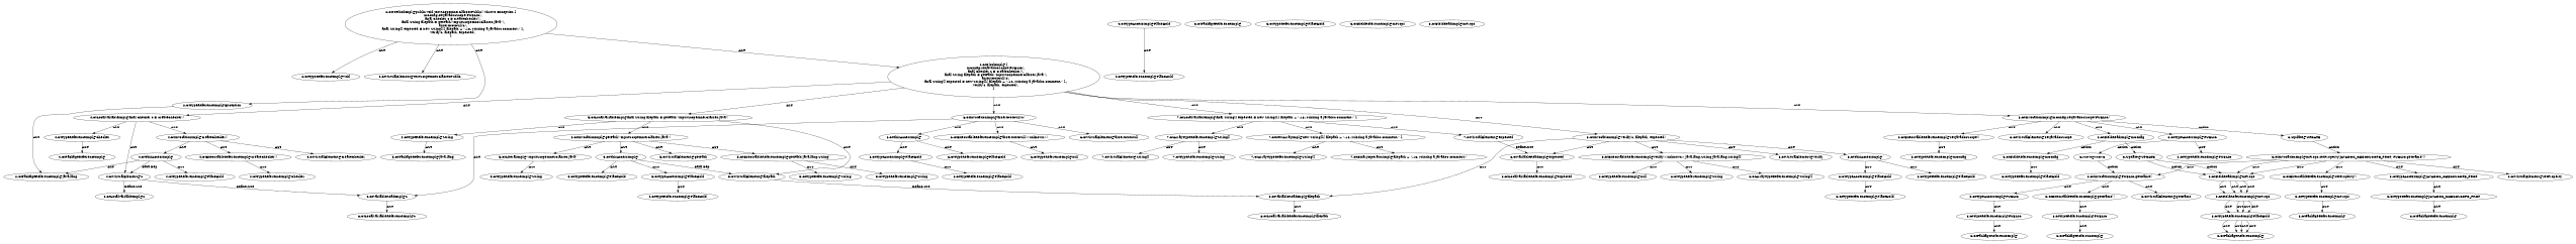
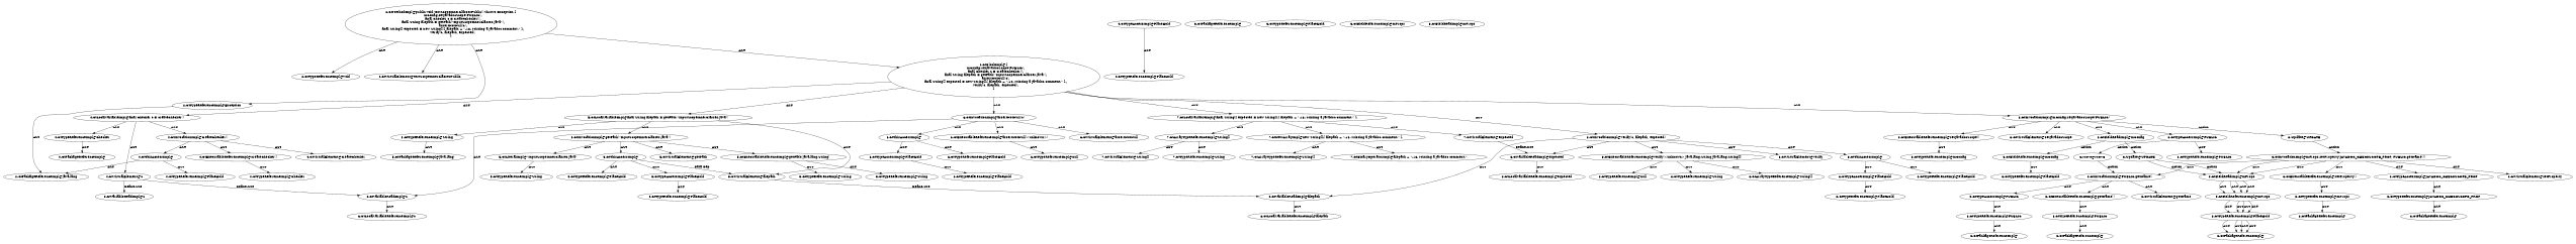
  digraph {
    node [shape=ellipse]
    n1 [label="2:CtTypeReferenceImpl@void"]
    n2 [label="2:CtVirtualElement@testScopeInnerClassesPublic"]
    n3 [label="2:CtTypeReferenceImpl@Exception"]
    n4 [label="2:CtPackageReferenceImpl@java.lang"]
    n5 [label="3:CtExecutableReferenceImpl@setJavadocScope()"]
    n6 [label="3:CtTypeReferenceImpl@mConfig"]
    n7 [label="3:CtVirtualElement@setJavadocScope"]
    n8 [label="3:CtFieldReferenceImpl@mConfig"]
    n9 [label="3:CtTypeReferenceImpl@PlaceHold"]
    n10 [label="3:CtFieldReadImpl@mConfig"]
    n11 [label="3:Update@UPDATE"]
    n12 [label="3:CtFieldReadImpl@mProps"]
    n13 [label="3:CtTypeAccessImpl@PUBLIC"]
    n14 [label="3:CtTypeReferenceImpl@PUBLIC"]
    n15 [label="3:Move@MOVE"]
    n16 [label="3:CtInvocationImpl@PUBLIC.getName()"]
    n17 [label="3:CtInvocationImpl@mConfig.setJavadocScope(PUBLIC)"]
    n18 [label="3:Update@UPDATE"]
    n19 [label="3:CtInvocationImpl@mProps.setProperty(JAVADOC_CHECKSCOPE_PROP, PUBLIC.getName())"]
    n20 [label="4:CtTypeReferenceImpl@Checker"]
    n21 [label="4:CtPackageReferenceImpl@"]
    n22 [label="4:CtExecutableReferenceImpl@createChecker()"]
    n23 [label="4:CtTypeReferenceImpl@Checker"]
    n24 [label="4:CtVirtualElement@createChecker"]
    n25 [label="4:CtTypeAccessImpl@PlaceHold"]
    n26 [label="4:CtTypeReferenceImpl@PlaceHold"]
    n27 [label="4:CtThisAccessImpl@"]
    n28 [label="4:CtTypeReferenceImpl@PlaceHold"]
    n29 [label="4:CtVirtualElement@c"]
    n30 [label="6:CtVariableReadImpl@c"]
-   n31 [label="8:CtLocalVariableImpl@c"]
+   n31 [label="8:CtVariableReadImpl@c"]
    n32 [label="4:CtInvocationImpl@createChecker()"]
    n33 [label="6:CtLocalVariableReferenceImpl@c"]
    n34 [label="4:CtLocalVariableImpl@final Checker c = createChecker()"]
    n35 [label="5:CtTypeReferenceImpl@String"]
    n36 [label="5:CtPackageReferenceImpl@java.lang"]
    n37 [label="5:CtExecutableReferenceImpl@getPath(java.lang.String)"]
    n38 [label="5:CtTypeReferenceImpl@String"]
    n39 [label="5:CtTypeReferenceImpl@String"]
    n40 [label="5:CtVirtualElement@getPath"]
    n41 [label="5:CtTypeAccessImpl@PlaceHold"]
    n42 [label="5:CtTypeReferenceImpl@PlaceHold"]
    n43 [label="5:CtThisAccessImpl@"]
    n44 [label="5:CtTypeReferenceImpl@PlaceHold"]
    n45 [label="5:CtVirtualElement@filepath"]
    n46 [label="8:CtVariableReadImpl@filepath"]
    n47 [label="5:CtLiteralImpl@\"InputScopeInnerClasses.java\""]
    n48 [label="5:CtTypeReferenceImpl@String"]
    n49 [label="5:CtInvocationImpl@getPath(\"InputScopeInnerClasses.java\")"]
    n50 [label="8:CtLocalVariableReferenceImpl@filepath"]
    n51 [label="5:CtLocalVariableImpl@final String filepath = getPath(\"InputScopeInnerClasses.java\")"]
    n52 [label="6:CtExecutableReferenceImpl@assertNotNull(<unknown>)"]
    n53 [label="6:CtTypeReferenceImpl@null"]
    n54 [label="6:CtVirtualElement@assertNotNull"]
    n55 [label="6:CtTypeAccessImpl@PlaceHold"]
    n56 [label="6:CtTypeReferenceImpl@PlaceHold"]
    n57 [label="6:CtThisAccessImpl@"]
    n58 [label="6:CtTypeReferenceImpl@PlaceHold"]
    n59 [label="6:CtInvocationImpl@assertNotNull(c)"]
    n60 [label="7:CtVirtualElement@String[]"]
    n61 [label="7:CtArrayTypeReferenceImpl@String[]"]
    n62 [label="7:CtTypeReferenceImpl@String"]
    n63 [label="7:CtNewArrayImpl@new String[]\{ filepath + \":18: Missing a Javadoc comment.\" \}"]
    n64 [label="7:CtArrayTypeReferenceImpl@String[]"]
    n65 [label="7:CtBinaryOperatorImpl@filepath + \":18: Missing a Javadoc comment.\""]
    n66 [label="7:CtVirtualElement@expected"]
    n67 [label="8:CtVariableReadImpl@expected"]
    n68 [label="8:CtLocalVariableReferenceImpl@expected"]
    n69 [label="7:CtLocalVariableImpl@final String[] expected = new String[]\{ filepath + \":18: Missing a Javadoc comment.\" \}"]
    n70 [label="8:CtExecutableReferenceImpl@verify(<unknown>,java.lang.String,java.lang.String[])"]
    n71 [label="8:CtTypeReferenceImpl@null"]
    n72 [label="8:CtTypeReferenceImpl@String"]
    n73 [label="8:CtArrayTypeReferenceImpl@String[]"]
    n74 [label="8:CtVirtualElement@verify"]
    n75 [label="8:CtTypeAccessImpl@PlaceHold"]
    n76 [label="8:CtTypeReferenceImpl@PlaceHold"]
    n77 [label="8:CtThisAccessImpl@"]
    n78 [label="8:CtTypeReferenceImpl@PlaceHold"]
    n79 [label="8:CtInvocationImpl@verify(c, filepath, expected)"]
    n80 [label="2:CtBlockImpl@\{\n    mConfig.setJavadocScope(PUBLIC);\n    final Checker c = createChecker();\n    final String filepath = getPath(\"InputScopeInnerClasses.java\");\n    assertNotNull(c);\n    final String[] expected = new String[]\{ filepath + \":18: Missing a Javadoc comment.\" \};\n    verify(c, filepath, expected);\n\}"]
    n81 [label="2:CtMethodImpl@public void testScopeInnerClassesPublic() throws Exception \{\n    mConfig.setJavadocScope(PUBLIC);\n    final Checker c = createChecker();\n    final String filepath = getPath(\"InputScopeInnerClasses.java\");\n    assertNotNull(c);\n    final String[] expected = new String[]\{ filepath + \":18: Missing a Javadoc comment.\" \};\n    verify(c, filepath, expected);\n\}"]
    n82 [label="3:CtExecutableReferenceImpl@setProperty()"]
    n83 [label="3:CtTypeAccessImpl@JAVADOC_CHECKSCOPE_PROP"]
    n84 [label="3:CtVirtualElement@setProperty"]
    n85 [label="3:CtPackageReferenceImpl@"]
    n86 [label="3:CtTypeReferenceImpl@PlaceHold"]
    n87 [label="3:CtFieldReferenceImpl@mProps"]
    n88 [label="3:CtFieldReadImpl@mProps"]
    n89 [label="3:CtPackageReferenceImpl@"]
    n90 [label="3:CtTypeReferenceImpl@mProps"]
    n91 [label="3:CtPackageReferenceImpl@"]
    n92 [label="3:CtTypeReferenceImpl@JAVADOC_CHECKSCOPE_PROP"]
    n93 [label="3:CtPackageReferenceImpl@"]
    n94 [label="3:CtTypeReferenceImpl@PUBLIC"]
    n95 [label="3:CtTypeAccessImpl@PUBLIC"]
    n96 [label="3:CtPackageReferenceImpl@"]
    n97 [label="3:CtTypeReferenceImpl@PUBLIC"]
    n98 [label="3:CtExecutableReferenceImpl@getName()"]
    n99 [label="3:CtVirtualElement@getName"]
    n100 [label="3:CtFieldReferenceImpl@mProps"]
    n101 [label="3:CtPackageReferenceImpl@"]
    n102 [label="3:CtTypeReferenceImpl@PlaceHold"]
    n3 -> n4 [label=AST]
    n5 -> n6 [label=AST]
    n8 -> n9 [label=AST]
    n10 -> n8 [label=Action]
    n10 -> n11 [label=Action]
    n11 -> n12 [label=Action]
    n11 -> n12 [label=Action]
    n12 -> n100 [label=AST]
    n12 -> n100 [label=AST]
    n12 -> n100 [label=AST]
    n12 -> n100 [label=AST]
    n13 -> n14 [label=AST]
    n13 -> n15 [label=Action]
    n15 -> n16 [label=Action]
    n16 -> n95 [label=AST]
    n16 -> n98 [label=AST]
    n16 -> n99 [label=AST]
    n17 -> n5 [label=AST]
    n17 -> n7 [label=AST]
    n17 -> n10 [label=AST]
    n17 -> n13 [label=AST]
    n17 -> n18 [label=Action]
    n18 -> n19 [label=Action]
    n19 -> n12 [label=AST]
    n19 -> n12 [label=AST]
    n19 -> n16 [label=AST]
    n19 -> n82 [label=AST]
    n19 -> n83 [label=AST]
    n19 -> n84 [label=AST]
    n20 -> n21 [label=AST]
    n22 -> n23 [label=AST]
    n25 -> n26 [label=AST]
    n27 -> n4 [label=AST]
    n27 -> n28 [label=AST]
-   n27 -> n29 [label="Data Dep"]
    n29 -> n30 [label="Define-Use"]
    n29 -> n31 [label="Define-Use"]
    n30 -> n33 [label=AST]
    n32 -> n22 [label=AST]
    n32 -> n24 [label=AST]
    n32 -> n27 [label=AST]
    n34 -> n20 [label=AST]
    n34 -> n29 [label=AST]
    n34 -> n32 [label=AST]
    n35 -> n36 [label=AST]
    n37 -> n38 [label=AST]
    n37 -> n39 [label=AST]
    n41 -> n42 [label=AST]
    n43 -> n41 [label=AST]
    n43 -> n44 [label=AST]
    n43 -> n45 [label="Data Dep"]
    n45 -> n46 [label="Define-Use"]
    n46 -> n50 [label=AST]
    n47 -> n48 [label=AST]
    n49 -> n37 [label=AST]
    n49 -> n40 [label=AST]
    n49 -> n43 [label=AST]
    n49 -> n47 [label=AST]
    n51 -> n35 [label=AST]
    n51 -> n45 [label=AST]
    n51 -> n49 [label=AST]
    n52 -> n53 [label=AST]
    n55 -> n56 [label=AST]
    n57 -> n55 [label=AST]
    n57 -> n58 [label=AST]
    n59 -> n30 [label=AST]
    n59 -> n52 [label=AST]
    n59 -> n54 [label=AST]
    n59 -> n57 [label=AST]
    n61 -> n60 [label=AST]
    n61 -> n62 [label=AST]
    n63 -> n64 [label=AST]
    n63 -> n65 [label=AST]
    n66 -> n67 [label="Define-Use"]
    n67 -> n68 [label=AST]
    n69 -> n61 [label=AST]
    n69 -> n63 [label=AST]
    n69 -> n66 [label=AST]
    n70 -> n71 [label=AST]
    n70 -> n72 [label=AST]
    n70 -> n73 [label=AST]
    n75 -> n76 [label=AST]
    n77 -> n75 [label=AST]
    n77 -> n78 [label=AST]
    n79 -> n46 [label=AST]
    n79 -> n67 [label=AST]
    n79 -> n70 [label=AST]
    n79 -> n74 [label=AST]
    n79 -> n77 [label=AST]
    n80 -> n17 [label=AST]
    n80 -> n34 [label=AST]
    n80 -> n51 [label=AST]
    n80 -> n59 [label=AST]
    n80 -> n69 [label=AST]
    n80 -> n79 [label=AST]
    n81 -> n1 [label=AST]
    n81 -> n2 [label=AST]
    n81 -> n3 [label=AST]
    n81 -> n80 [label=AST]
    n82 -> n90 [label=AST]
    n83 -> n92 [label=AST]
    n90 -> n89 [label=AST]
    n92 -> n91 [label=AST]
    n94 -> n93 [label=AST]
    n95 -> n94 [label=AST]
    n97 -> n96 [label=AST]
    n98 -> n97 [label=AST]
    n100 -> n102 [label=AST]
    n100 -> n102 [label=AST]
    n100 -> n102 [label=AST]
    n100 -> n102 [label=AST]
    n102 -> n101 [label=AST]
    n102 -> n101 [label=AST]
    n102 -> n101 [label=AST]
    n102 -> n101 [label=AST]
  }
